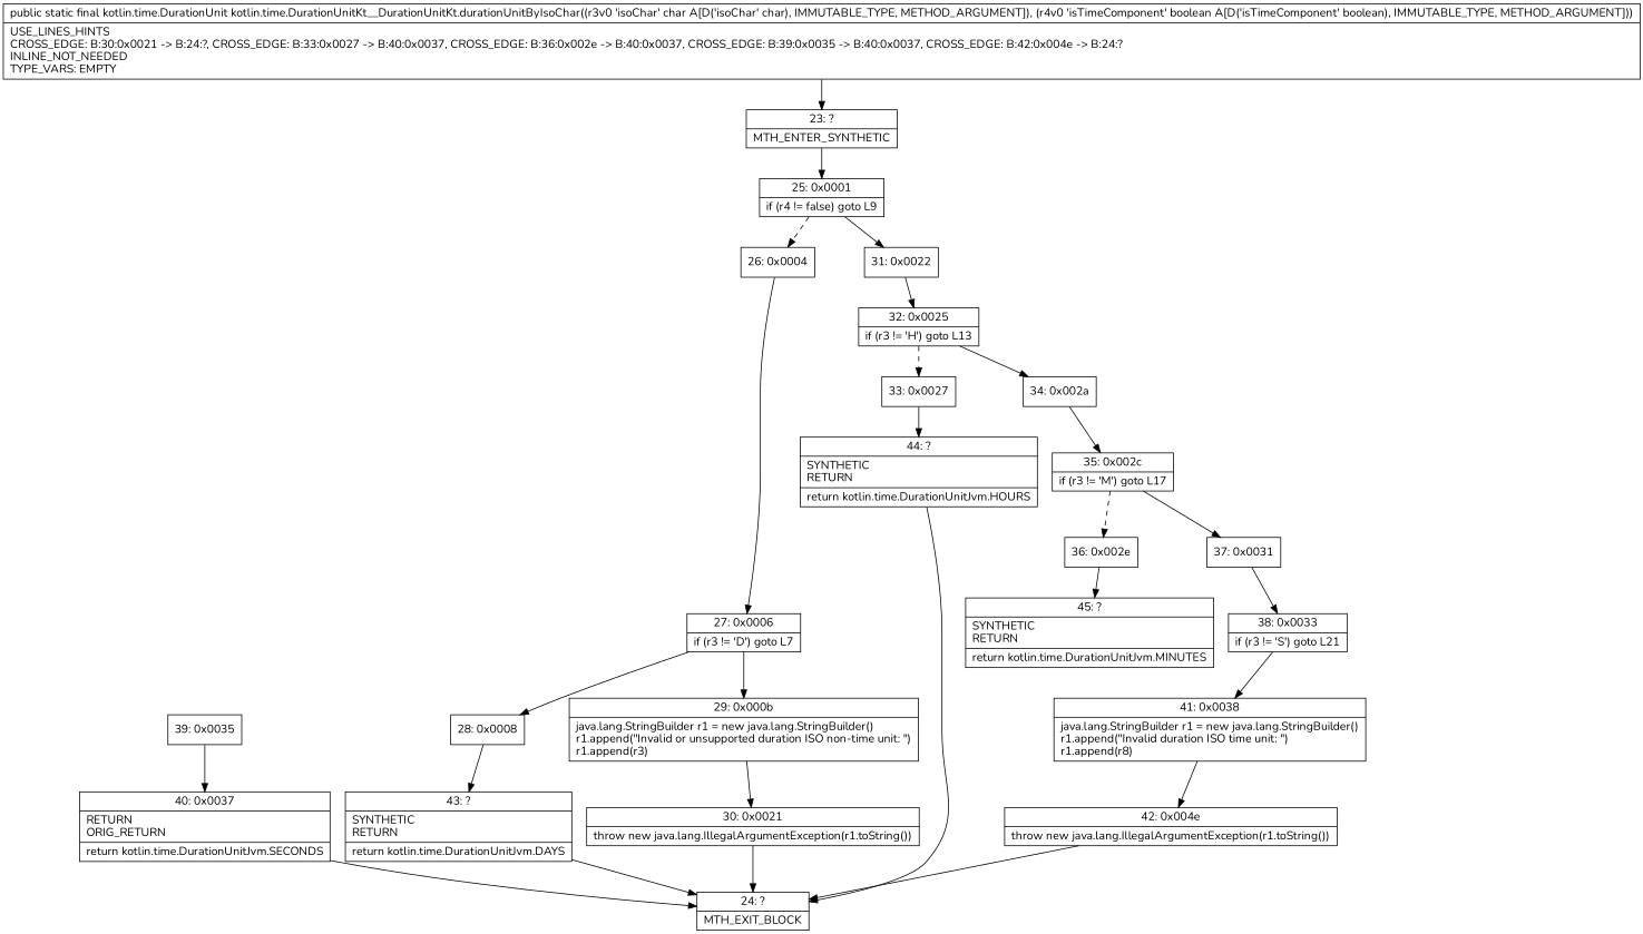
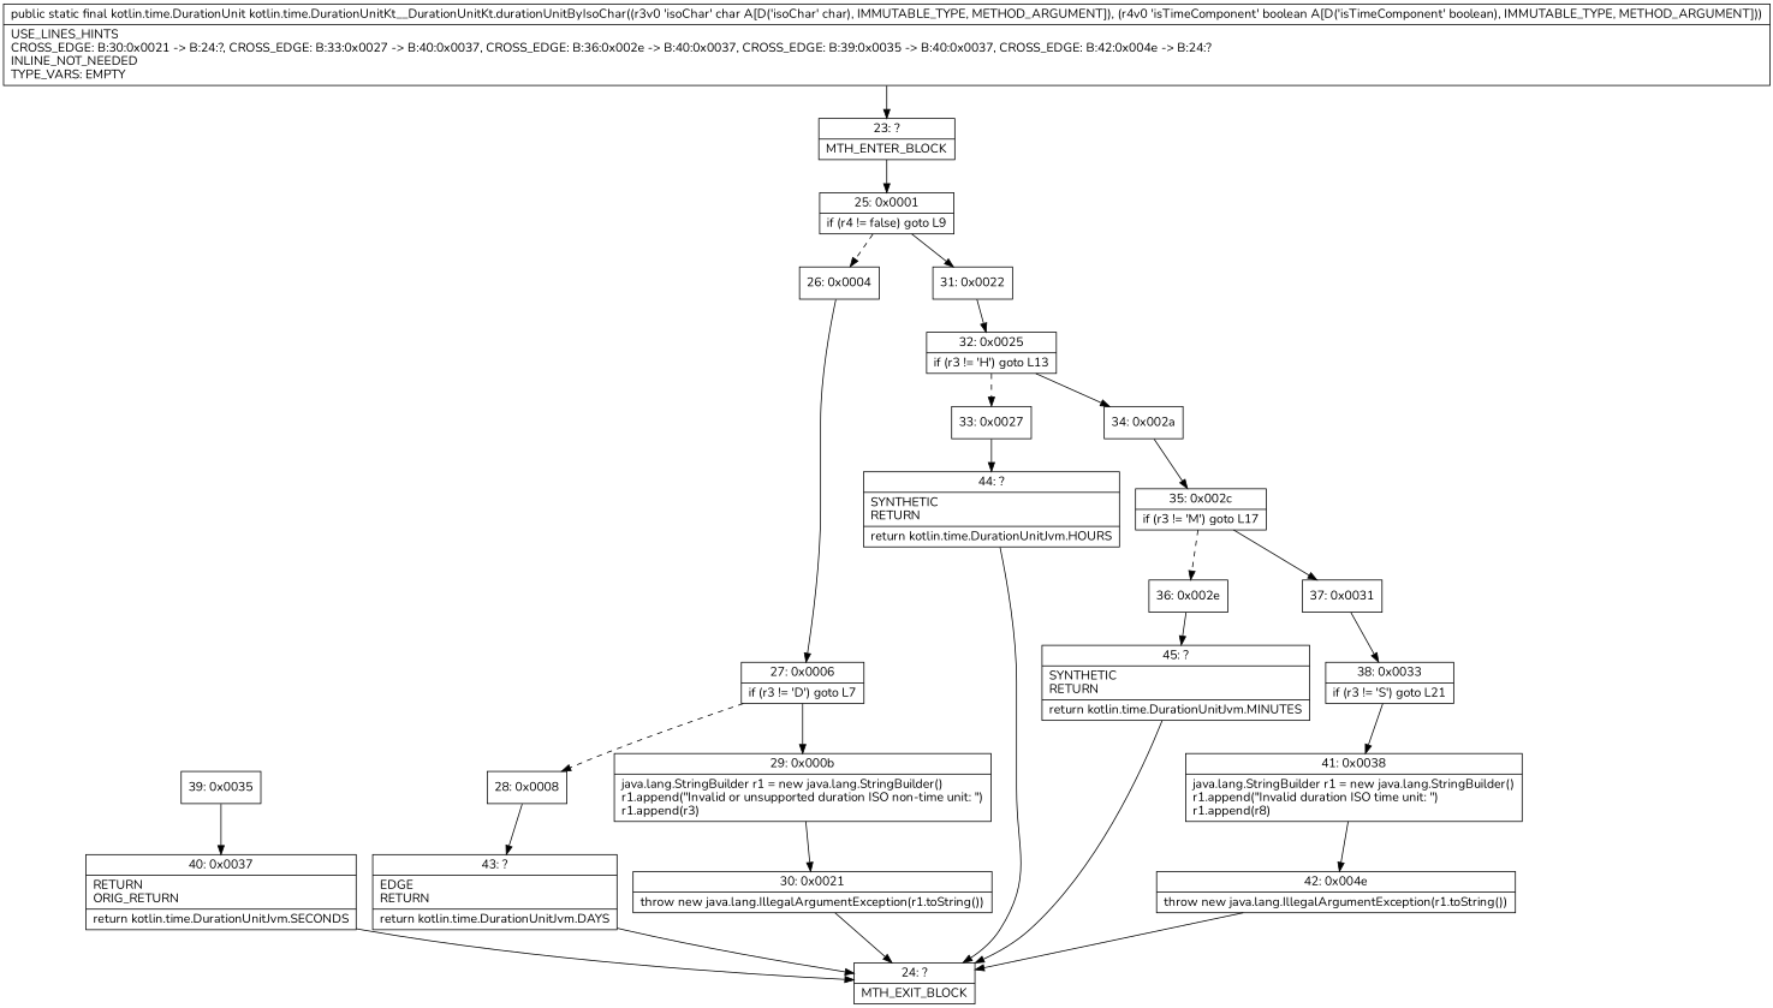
  digraph {
    fontname=Nunito
    node [fontname=Nunito shape=record]
    edge [fontname=Nunito]
-   n1 [label="{23\:\ ?|MTH_ENTER_SYNTHETIC\l}"]
+   n1 [label="{23\:\ ?|MTH_ENTER_BLOCK\l}"]
    n2 [label="{25\:\ 0x0001|if (r4 != false) goto L9\l}"]
    n3 [label="{26\:\ 0x0004}"]
    n4 [label="{31\:\ 0x0022}"]
    n5 [label="{27\:\ 0x0006|if (r3 != 'D') goto L7\l}"]
    n6 [label="{32\:\ 0x0025|if (r3 != 'H') goto L13\l}"]
    n7 [label="{28\:\ 0x0008}"]
    n8 [label="{29\:\ 0x000b|java.lang.StringBuilder r1 = new java.lang.StringBuilder()\lr1.append(\"Invalid or unsupported duration ISO non\-time unit: \")\lr1.append(r3)\l}"]
-   n9 [label="{43\:\ ?|SYNTHETIC\lRETURN\l|return kotlin.time.DurationUnitJvm.DAYS\l}"]
+   n9 [label="{43\:\ ?|EDGE\lRETURN\l|return kotlin.time.DurationUnitJvm.DAYS\l}"]
    n10 [label="{30\:\ 0x0021|throw new java.lang.IllegalArgumentException(r1.toString())\l}"]
    n11 [label="{24\:\ ?|MTH_EXIT_BLOCK\l}"]
    n12 [label="{33\:\ 0x0027}"]
    n13 [label="{34\:\ 0x002a}"]
    n14 [label="{44\:\ ?|SYNTHETIC\lRETURN\l|return kotlin.time.DurationUnitJvm.HOURS\l}"]
    n15 [label="{35\:\ 0x002c|if (r3 != 'M') goto L17\l}"]
    n16 [label="{36\:\ 0x002e}"]
    n17 [label="{37\:\ 0x0031}"]
    n18 [label="{45\:\ ?|SYNTHETIC\lRETURN\l|return kotlin.time.DurationUnitJvm.MINUTES\l}"]
    n19 [label="{38\:\ 0x0033|if (r3 != 'S') goto L21\l}"]
    n20 [label="{41\:\ 0x0038|java.lang.StringBuilder r1 = new java.lang.StringBuilder()\lr1.append(\"Invalid duration ISO time unit: \")\lr1.append(r8)\l}"]
    n21 [label="{39\:\ 0x0035}"]
    n22 [label="{40\:\ 0x0037|RETURN\lORIG_RETURN\l|return kotlin.time.DurationUnitJvm.SECONDS\l}"]
    n23 [label="{42\:\ 0x004e|throw new java.lang.IllegalArgumentException(r1.toString())\l}"]
    n24 [label="{public static final kotlin.time.DurationUnit kotlin.time.DurationUnitKt__DurationUnitKt.durationUnitByIsoChar((r3v0 'isoChar' char A[D('isoChar' char), IMMUTABLE_TYPE, METHOD_ARGUMENT]), (r4v0 'isTimeComponent' boolean A[D('isTimeComponent' boolean), IMMUTABLE_TYPE, METHOD_ARGUMENT]))  | USE_LINES_HINTS\lCROSS_EDGE: B:30:0x0021 \-\> B:24:?, CROSS_EDGE: B:33:0x0027 \-\> B:40:0x0037, CROSS_EDGE: B:36:0x002e \-\> B:40:0x0037, CROSS_EDGE: B:39:0x0035 \-\> B:40:0x0037, CROSS_EDGE: B:42:0x004e \-\> B:24:?\lINLINE_NOT_NEEDED\lTYPE_VARS: EMPTY\l}"]
    n1 -> n2
    n2 -> n3 [style=dashed]
    n2 -> n4
    n3 -> n5
    n4 -> n6
-   n5 -> n7 [style=solid]
+   n5 -> n7 [style=dashed]
    n5 -> n8
    n6 -> n12 [style=dashed]
    n6 -> n13
    n7 -> n9
    n8 -> n10
    n9 -> n11
    n10 -> n11
    n12 -> n14
    n13 -> n15
    n14 -> n11
    n15 -> n16 [style=dashed]
    n15 -> n17
    n16 -> n18
    n17 -> n19
+   n18 -> n11
    n19 -> n20
    n20 -> n23
    n21 -> n22
    n22 -> n11
    n23 -> n11
    n24 -> n1
  }
